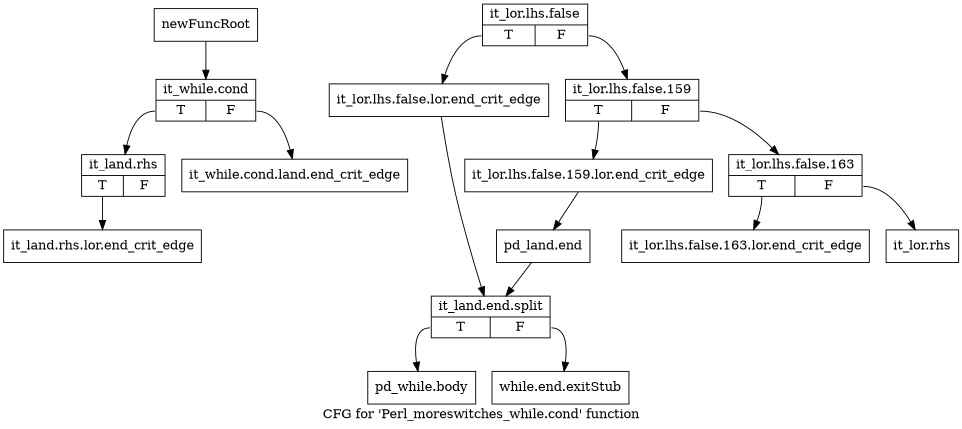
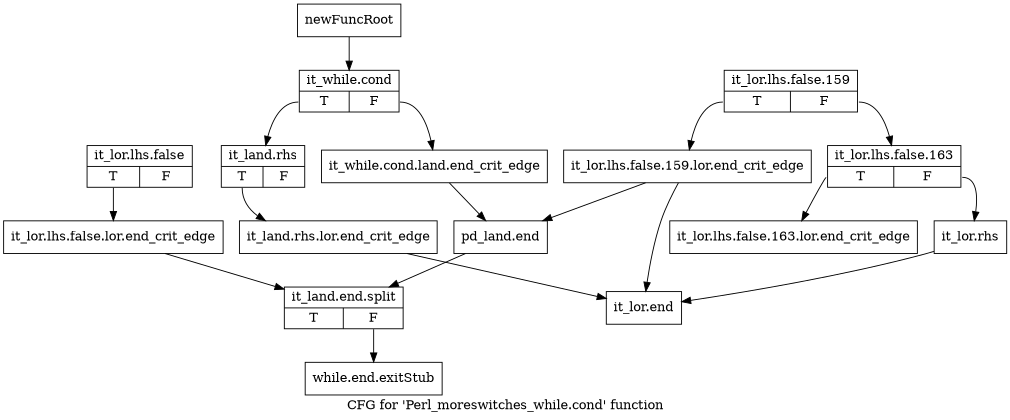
  digraph {
    label="CFG for 'Perl_moreswitches_while.cond' function"
    node [shape=record]
    n1 [label="{newFuncRoot}"]
    n2 [label="{it_while.cond|{<s0>T|<s1>F}}"]
    n3 [label="{it_land.rhs|{<s0>T|<s1>F}}"]
    n4 [label="{it_while.cond.land.end_crit_edge}"]
    n5 [label="{it_land.rhs.lor.end_crit_edge}"]
    n6 [label="{pd_land.end}"]
    n7 [label="{while.end.exitStub}"]
+   n8 [label="{it_lor.end}"]
    n9 [label="{it_lor.lhs.false|{<s0>T|<s1>F}}"]
    n10 [label="{it_lor.lhs.false.lor.end_crit_edge}"]
    n11 [label="{it_lor.lhs.false.159|{<s0>T|<s1>F}}"]
    n12 [label="{it_land.end.split|{<s0>T|<s1>F}}"]
-   n13 [label="{pd_while.body}"]
    n14 [label="{it_lor.lhs.false.159.lor.end_crit_edge}"]
    n15 [label="{it_lor.lhs.false.163|{<s0>T|<s1>F}}"]
    n16 [label="{it_lor.lhs.false.163.lor.end_crit_edge}"]
    n17 [label="{it_lor.rhs}"]
    n1 -> n2
    n2 -> n3 [tailport=s0]
    n2 -> n4 [tailport=s1]
    n3 -> n5 [tailport=s0]
+   n4 -> n6
+   n5 -> n8
    n6 -> n12
    n9 -> n10 [tailport=s0]
-   n9 -> n11 [tailport=s1]
    n10 -> n12
    n11 -> n14 [tailport=s0]
    n11 -> n15 [tailport=s1]
    n12 -> n7 [tailport=s1]
-   n12 -> n13 [tailport=s0]
    n14 -> n6
+   n14 -> n8
    n15 -> n16 [tailport=s0]
    n15 -> n17 [tailport=s1]
+   n17 -> n8
  }
